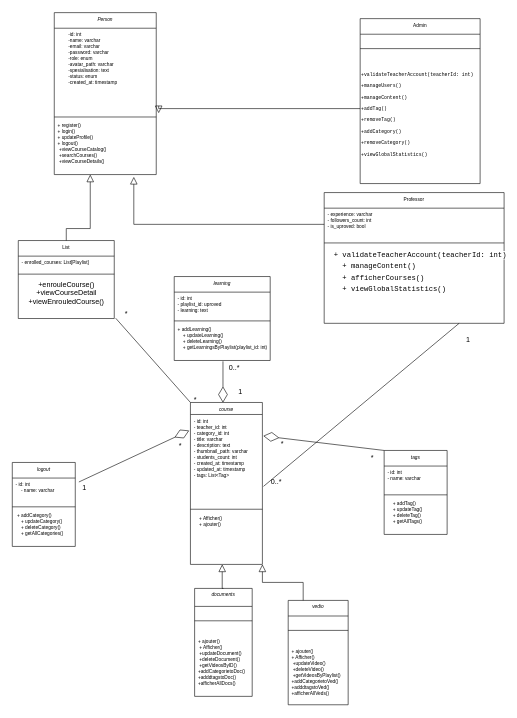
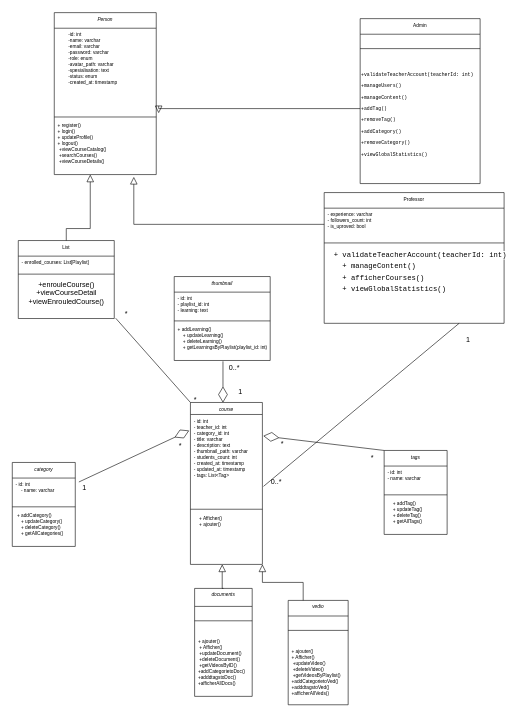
  <mxCell id="0" />
  <mxCell id="1" parent="0" />
  <mxCell id="2" value="Person" style="swimlane;fontStyle=2;align=center;verticalAlign=top;childLayout=stackLayout;horizontal=1;startSize=26;horizontalStack=0;resizeParent=1;resizeLast=0;collapsible=1;marginBottom=0;rounded=0;shadow=0;strokeWidth=1;fontSize=8;" parent="1" vertex="1"><mxGeometry x="90" y="20" width="170" height="270" as="geometry"><mxRectangle x="230" y="140" width="160" height="26" as="alternateBounds" /></mxGeometry></mxCell>
  <mxCell id="3" value="        -id: int&#10;        -name: varchar&#10;        -email: varchar&#10;        -password: varchar&#10;        -role: enum&#10;        -avatar_path: varchar&#10;        -spesialisation: text&#10;        -status: enum&#10;        -created_at: timestamp" style="text;align=left;verticalAlign=top;spacingLeft=4;spacingRight=4;overflow=hidden;rotatable=0;points=[[0,0.5],[1,0.5]];portConstraint=eastwest;fontColor=default;fontSize=8;labelBackgroundColor=none;" parent="2" vertex="1"><mxGeometry y="26" width="170" height="144" as="geometry" /></mxCell>
  <mxCell id="4" value="" style="line;html=1;strokeWidth=1;align=left;verticalAlign=middle;spacingTop=-1;spacingLeft=3;spacingRight=3;rotatable=0;labelPosition=right;points=[];portConstraint=eastwest;fontSize=8;" parent="2" vertex="1"><mxGeometry y="170" width="170" height="8" as="geometry" /></mxCell>
  <mxCell id="5" value="+ register()&#10;+ login()&#10;+ updateProfile()&#10;+ logout()&#10; +viewCourseCatalog()&#10; +searchCourses()&#10; +viewCourseDetails()" style="text;align=left;verticalAlign=top;spacingLeft=4;spacingRight=4;overflow=hidden;rotatable=0;points=[[0,0.5],[1,0.5]];portConstraint=eastwest;fontColor=default;fontSize=8;" parent="2" vertex="1"><mxGeometry y="178" width="170" height="92" as="geometry" /></mxCell>
  <mxCell id="6" value="List" style="swimlane;fontStyle=0;align=center;verticalAlign=top;childLayout=stackLayout;horizontal=1;startSize=26;horizontalStack=0;resizeParent=1;resizeLast=0;collapsible=1;marginBottom=0;rounded=0;shadow=0;strokeWidth=1;fontSize=8;" parent="1" vertex="1"><mxGeometry x="30" y="400" width="160" height="130" as="geometry"><mxRectangle x="130" y="380" width="160" height="26" as="alternateBounds" /></mxGeometry></mxCell>
  <mxCell id="7" value="- enrolled_courses: List[Playlist]&#10;" style="text;align=left;verticalAlign=top;spacingLeft=4;spacingRight=4;overflow=hidden;rotatable=0;points=[[0,0.5],[1,0.5]];portConstraint=eastwest;rounded=0;shadow=0;html=0;fontColor=default;fontSize=8;" parent="6" vertex="1"><mxGeometry y="26" width="160" height="26" as="geometry" /></mxCell>
  <mxCell id="8" value="" style="line;html=1;strokeWidth=1;align=left;verticalAlign=middle;spacingTop=-1;spacingLeft=3;spacingRight=3;rotatable=0;labelPosition=right;points=[];portConstraint=eastwest;fontSize=8;" parent="6" vertex="1"><mxGeometry y="52" width="160" height="8" as="geometry" /></mxCell>
  <mxCell id="9" value="+enrouleCourse()&lt;div&gt;+viewCourseDetail&lt;/div&gt;&lt;div&gt;+viewEnrouledCourse()&lt;br&gt;&lt;div&gt;&lt;br&gt;&lt;/div&gt;&lt;/div&gt;" style="text;html=1;align=center;verticalAlign=middle;resizable=0;points=[];autosize=1;strokeColor=none;fillColor=none;" vertex="1" parent="6"><mxGeometry y="60" width="160" height="70" as="geometry" /></mxCell>
  <mxCell id="10" value="" style="endArrow=block;endSize=10;endFill=0;shadow=0;strokeWidth=1;rounded=0;curved=0;edgeStyle=elbowEdgeStyle;elbow=vertical;fontSize=8;exitX=0.5;exitY=0;exitDx=0;exitDy=0;" parent="1" source="6" target="2" edge="1"><mxGeometry width="160" relative="1" as="geometry"><mxPoint x="70" y="103" as="sourcePoint" /><mxPoint x="70" y="103" as="targetPoint" /><Array as="points"><mxPoint x="150" y="380" /></Array></mxGeometry></mxCell>
  <mxCell id="11" value="Professor" style="swimlane;fontStyle=0;align=center;verticalAlign=top;childLayout=stackLayout;horizontal=1;startSize=26;horizontalStack=0;resizeParent=1;resizeLast=0;collapsible=1;marginBottom=0;rounded=0;shadow=0;strokeWidth=1;fontSize=8;" parent="1" vertex="1"><mxGeometry x="540" y="320" width="300" height="218" as="geometry"><mxRectangle x="340" y="380" width="170" height="26" as="alternateBounds" /></mxGeometry></mxCell>
  <mxCell id="12" value="- experience: varchar&#10;- followers_count: int&#10;- is_uproved: bool" style="text;align=left;verticalAlign=top;spacingLeft=4;spacingRight=4;overflow=hidden;rotatable=0;points=[[0,0.5],[1,0.5]];portConstraint=eastwest;fontColor=default;fontSize=8;strokeWidth=5;" parent="11" vertex="1"><mxGeometry y="26" width="300" height="54" as="geometry" /></mxCell>
  <mxCell id="13" value="" style="line;html=1;strokeWidth=1;align=left;verticalAlign=middle;spacingTop=-1;spacingLeft=3;spacingRight=3;rotatable=0;labelPosition=right;points=[];portConstraint=eastwest;fontSize=8;" parent="11" vertex="1"><mxGeometry y="80" width="300" height="8" as="geometry" /></mxCell>
  <mxCell id="14" value="&lt;div style=&quot;font-family: Consolas, &amp;quot;Courier New&amp;quot;, monospace; line-height: 19px;&quot;&gt;&lt;div style=&quot;font-size: 12px;&quot;&gt;&lt;div style=&quot;line-height: 19px;&quot;&gt;&lt;div style=&quot;&quot;&gt;&lt;span style=&quot;background-color: light-dark(#ffffff, var(--ge-dark-color, #121212));&quot;&gt;&lt;font style=&quot;color: rgb(0, 0, 0);&quot;&gt;&amp;nbsp; + validateTeacherAccount(teacherId: int)&lt;/font&gt;&lt;/span&gt;&lt;/div&gt;&lt;div style=&quot;&quot;&gt;&lt;span style=&quot;color: light-dark(rgb(0, 0, 0), rgb(237, 237, 237)); background-color: light-dark(#ffffff, var(--ge-dark-color, #121212));&quot;&gt;&amp;nbsp; &amp;nbsp; + manageContent()&lt;/span&gt;&lt;/div&gt;&lt;div style=&quot;&quot;&gt;&lt;span style=&quot;color: light-dark(rgb(0, 0, 0), rgb(237, 237, 237)); background-color: light-dark(#ffffff, var(--ge-dark-color, #121212));&quot;&gt;&amp;nbsp; &amp;nbsp;&amp;nbsp;&lt;/span&gt;&lt;span style=&quot;background-color: light-dark(#ffffff, var(--ge-dark-color, #121212)); color: light-dark(rgb(0, 0, 0), rgb(237, 237, 237));&quot;&gt;+ afficherCourses()&lt;/span&gt;&lt;/div&gt;&lt;div style=&quot;&quot;&gt;&lt;span style=&quot;color: light-dark(rgb(0, 0, 0), rgb(237, 237, 237)); background-color: light-dark(#ffffff, var(--ge-dark-color, #121212));&quot;&gt;&amp;nbsp; &amp;nbsp; + viewGlobalStatistics()&lt;/span&gt;&lt;/div&gt;&lt;/div&gt;&lt;/div&gt;&lt;/div&gt;" style="text;html=1;align=left;verticalAlign=middle;resizable=0;points=[];autosize=1;fontSize=8;" parent="11" vertex="1"><mxGeometry y="88" width="300" height="90" as="geometry" /></mxCell>
  <mxCell id="15" value="Admin" style="swimlane;fontStyle=0;align=center;verticalAlign=top;childLayout=stackLayout;horizontal=1;startSize=26;horizontalStack=0;resizeParent=1;resizeLast=0;collapsible=1;marginBottom=0;rounded=0;shadow=0;strokeWidth=1;strokeColor=default;fontSize=8;" parent="1" vertex="1"><mxGeometry x="600" y="30" width="200" height="275" as="geometry"><mxRectangle x="340" y="380" width="170" height="26" as="alternateBounds" /></mxGeometry></mxCell>
  <mxCell id="16" value="" style="line;html=1;strokeWidth=1;align=left;verticalAlign=middle;spacingTop=-1;spacingLeft=3;spacingRight=3;rotatable=0;labelPosition=right;points=[];portConstraint=eastwest;fontSize=8;" vertex="1" parent="15"><mxGeometry y="26" width="200" height="48" as="geometry" /></mxCell>
  <mxCell id="17" value="&lt;div style=&quot;font-family: Consolas, &amp;quot;Courier New&amp;quot;, monospace; line-height: 19px; white-space-collapse: preserve;&quot;&gt;&lt;div style=&quot;line-height: 19px;&quot;&gt;&lt;div style=&quot;line-height: 19px;&quot;&gt;&lt;div style=&quot;&quot;&gt;&lt;font style=&quot;&quot;&gt;+validateTeacherAccount(teacherId: int)&lt;/font&gt;&lt;/div&gt;&lt;div style=&quot;&quot;&gt;&lt;font style=&quot;&quot;&gt;&lt;span&gt;+&lt;/span&gt;&lt;span&gt;manageUsers&lt;/span&gt;&lt;span&gt;()&lt;/span&gt;&lt;/font&gt;&lt;/div&gt;&lt;div style=&quot;&quot;&gt;&lt;font style=&quot;&quot;&gt;&lt;span&gt;+&lt;/span&gt;&lt;span&gt;manageContent&lt;/span&gt;&lt;span&gt;()&lt;/span&gt;&lt;/font&gt;&lt;/div&gt;&lt;div style=&quot;&quot;&gt;&lt;font style=&quot;&quot;&gt;&lt;span&gt;+&lt;/span&gt;&lt;span&gt;addTag&lt;/span&gt;&lt;span&gt;()&lt;/span&gt;&lt;/font&gt;&lt;/div&gt;&lt;div style=&quot;&quot;&gt;&lt;font style=&quot;&quot;&gt;&lt;span&gt;+&lt;/span&gt;&lt;span&gt;removeTag&lt;/span&gt;&lt;span&gt;()&lt;/span&gt;&lt;/font&gt;&lt;/div&gt;&lt;div style=&quot;&quot;&gt;&lt;span style=&quot;background-color: transparent; color: light-dark(rgb(0, 0, 0), rgb(255, 255, 255));&quot;&gt;+&lt;/span&gt;&lt;span style=&quot;background-color: transparent; color: light-dark(rgb(0, 0, 0), rgb(255, 255, 255));&quot;&gt;addCategory&lt;/span&gt;&lt;span style=&quot;background-color: transparent; color: light-dark(rgb(0, 0, 0), rgb(255, 255, 255));&quot;&gt;()&lt;/span&gt;&lt;/div&gt;&lt;div style=&quot;&quot;&gt;&lt;font style=&quot;&quot;&gt;&lt;span&gt;+&lt;/span&gt;&lt;span&gt;removeCategory&lt;/span&gt;&lt;span&gt;()&lt;/span&gt;&lt;/font&gt;&lt;/div&gt;&lt;div style=&quot;&quot;&gt;&lt;span style=&quot;background-color: transparent; color: light-dark(rgb(0, 0, 0), rgb(255, 255, 255));&quot;&gt;+&lt;/span&gt;&lt;span style=&quot;background-color: transparent; color: light-dark(rgb(0, 0, 0), rgb(255, 255, 255));&quot;&gt;viewGlobalStatistics&lt;/span&gt;&lt;span style=&quot;background-color: transparent; color: light-dark(rgb(0, 0, 0), rgb(255, 255, 255));&quot;&gt;()&lt;/span&gt;&lt;/div&gt;&lt;/div&gt;&lt;/div&gt;&lt;/div&gt;" style="text;html=1;align=left;verticalAlign=middle;resizable=0;points=[];autosize=1;strokeColor=none;fillColor=none;fontSize=8;" parent="15" vertex="1"><mxGeometry y="74" width="200" height="170" as="geometry" /></mxCell>
  <mxCell id="18" value="vedio" style="swimlane;fontStyle=2;align=center;verticalAlign=top;childLayout=stackLayout;horizontal=1;startSize=26;horizontalStack=0;resizeParent=1;resizeLast=0;collapsible=1;marginBottom=0;rounded=0;shadow=0;strokeWidth=1;fontSize=8;" parent="1" vertex="1"><mxGeometry x="480" y="1000" width="100" height="174" as="geometry"><mxRectangle x="230" y="140" width="160" height="26" as="alternateBounds" /></mxGeometry></mxCell>
  <mxCell id="19" value="" style="line;html=1;strokeWidth=1;align=left;verticalAlign=middle;spacingTop=-1;spacingLeft=3;spacingRight=3;rotatable=0;labelPosition=right;points=[];portConstraint=eastwest;fontSize=8;" parent="18" vertex="1"><mxGeometry y="26" width="100" height="48" as="geometry" /></mxCell>
  <mxCell id="20" value="+ ajouter()&#10;+ Afficher()&#10; +updateVideo()&#10; +deleteVideo()&#10; +getVideosByPlaylist()&#10;+addCategorietoVed()&#10;+adddtagstoVed()&#10;+afficherAllVeds()" style="text;align=left;verticalAlign=top;spacingLeft=4;spacingRight=4;overflow=hidden;rotatable=0;points=[[0,0.5],[1,0.5]];portConstraint=eastwest;fontColor=default;fontSize=8;" parent="18" vertex="1"><mxGeometry y="74" width="100" height="100" as="geometry" /></mxCell>
  <mxCell id="21" value="" style="endArrow=block;endSize=10;endFill=0;shadow=0;strokeWidth=1;rounded=0;curved=0;edgeStyle=elbowEdgeStyle;elbow=vertical;fontSize=8;exitX=0;exitY=0.5;exitDx=0;exitDy=0;entryX=0.78;entryY=1.042;entryDx=0;entryDy=0;entryPerimeter=0;" parent="1" source="12" target="5" edge="1"><mxGeometry width="160" relative="1" as="geometry"><mxPoint x="160" y="500" as="sourcePoint" /><mxPoint x="160" y="300" as="targetPoint" /><Array as="points"><mxPoint x="390" y="373" /></Array></mxGeometry></mxCell>
  <mxCell id="22" value="" style="endArrow=block;endSize=10;endFill=0;shadow=0;strokeWidth=1;rounded=0;curved=0;edgeStyle=elbowEdgeStyle;elbow=vertical;fontSize=8;entryX=1.024;entryY=0.984;entryDx=0;entryDy=0;entryPerimeter=0;" parent="1" target="3" edge="1"><mxGeometry width="160" relative="1" as="geometry"><mxPoint x="600" y="180" as="sourcePoint" /><mxPoint x="270" y="140" as="targetPoint" /><Array as="points"><mxPoint x="430" y="180" /></Array></mxGeometry></mxCell>
  <mxCell id="23" value="" style="endArrow=none;html=1;rounded=0;exitX=1.014;exitY=0.597;exitDx=0;exitDy=0;exitPerimeter=0;entryX=0.75;entryY=1;entryDx=0;entryDy=0;" parent="1" target="11" edge="1"><mxGeometry width="50" height="50" relative="1" as="geometry"><mxPoint x="438.82" y="809.878" as="sourcePoint" /><mxPoint x="477" y="660" as="targetPoint" /><Array as="points" /></mxGeometry></mxCell>
- <mxCell id="24" value="logout" style="swimlane;fontStyle=2;align=center;verticalAlign=top;childLayout=stackLayout;horizontal=1;startSize=26;horizontalStack=0;resizeParent=1;resizeLast=0;collapsible=1;marginBottom=0;rounded=0;shadow=0;strokeWidth=1;fontSize=8;" parent="1" vertex="1"><mxGeometry x="20" y="770" width="105" height="140" as="geometry"><mxRectangle x="230" y="140" width="160" height="26" as="alternateBounds" /></mxGeometry></mxCell>
+ <mxCell id="24" value="category" style="swimlane;fontStyle=2;align=center;verticalAlign=top;childLayout=stackLayout;horizontal=1;startSize=26;horizontalStack=0;resizeParent=1;resizeLast=0;collapsible=1;marginBottom=0;rounded=0;shadow=0;strokeWidth=1;fontSize=8;" parent="1" vertex="1"><mxGeometry x="20" y="770" width="105" height="140" as="geometry"><mxRectangle x="230" y="140" width="160" height="26" as="alternateBounds" /></mxGeometry></mxCell>
  <mxCell id="25" value="- id: int&#10;    - name: varchar" style="text;align=left;verticalAlign=top;spacingLeft=4;spacingRight=4;overflow=hidden;rotatable=0;points=[[0,0.5],[1,0.5]];portConstraint=eastwest;fontColor=default;fontSize=8;" parent="24" vertex="1"><mxGeometry y="26" width="105" height="44" as="geometry" /></mxCell>
  <mxCell id="26" value="" style="line;html=1;strokeWidth=1;align=left;verticalAlign=middle;spacingTop=-1;spacingLeft=3;spacingRight=3;rotatable=0;labelPosition=right;points=[];portConstraint=eastwest;fontSize=8;" parent="24" vertex="1"><mxGeometry y="70" width="105" height="8" as="geometry" /></mxCell>
  <mxCell id="27" value=" + addCategory()&#10;    + updateCategory()&#10;    + deleteCategory()&#10;    + getAllCategories()" style="text;align=left;verticalAlign=top;spacingLeft=4;spacingRight=4;overflow=hidden;rotatable=0;points=[[0,0.5],[1,0.5]];portConstraint=eastwest;fontColor=default;fontSize=8;" parent="24" vertex="1"><mxGeometry y="78" width="105" height="62" as="geometry" /></mxCell>
  <mxCell id="28" value="tags" style="swimlane;fontStyle=2;align=center;verticalAlign=top;childLayout=stackLayout;horizontal=1;startSize=26;horizontalStack=0;resizeParent=1;resizeLast=0;collapsible=1;marginBottom=0;rounded=0;shadow=0;strokeWidth=1;fontSize=8;" parent="1" vertex="1"><mxGeometry x="640" y="750" width="105" height="140" as="geometry"><mxRectangle x="230" y="140" width="160" height="26" as="alternateBounds" /></mxGeometry></mxCell>
  <mxCell id="29" value="- id: int&#10;- name: varchar" style="text;align=left;verticalAlign=top;spacingLeft=4;spacingRight=4;overflow=hidden;rotatable=0;points=[[0,0.5],[1,0.5]];portConstraint=eastwest;fontColor=default;fontSize=8;" parent="28" vertex="1"><mxGeometry y="26" width="105" height="44" as="geometry" /></mxCell>
  <mxCell id="30" value="" style="line;html=1;strokeWidth=1;align=left;verticalAlign=middle;spacingTop=-1;spacingLeft=3;spacingRight=3;rotatable=0;labelPosition=right;points=[];portConstraint=eastwest;fontSize=8;" parent="28" vertex="1"><mxGeometry y="70" width="105" height="8" as="geometry" /></mxCell>
  <mxCell id="31" value="    + addTag()&#10;    + updateTag()&#10;    + deleteTag()&#10;    + getAllTags()" style="text;align=left;verticalAlign=top;spacingLeft=4;spacingRight=4;overflow=hidden;rotatable=0;points=[[0,0.5],[1,0.5]];portConstraint=eastwest;fontColor=default;fontSize=8;" parent="28" vertex="1"><mxGeometry y="78" width="105" height="62" as="geometry" /></mxCell>
  <mxCell id="32" value="course" style="swimlane;fontStyle=2;align=center;verticalAlign=top;childLayout=stackLayout;horizontal=1;startSize=20;horizontalStack=0;resizeParent=1;resizeLast=0;collapsible=1;marginBottom=0;rounded=0;shadow=0;strokeWidth=1;fontSize=8;" parent="1" vertex="1"><mxGeometry x="317" y="670" width="120" height="270" as="geometry"><mxRectangle x="230" y="140" width="160" height="26" as="alternateBounds" /></mxGeometry></mxCell>
  <mxCell id="33" value="- id: int&#10;- teacher_id: int&#10;- category_id: int&#10;- title: varchar&#10;- description: text&#10;- thumbnail_path: varchar&#10;- students_count: int&#10;- created_at: timestamp&#10;- updated_at: timestamp&#10;- tags: List&lt;Tag&gt;" style="text;align=left;verticalAlign=top;spacingLeft=4;spacingRight=4;overflow=hidden;rotatable=0;points=[[0,0.5],[1,0.5]];portConstraint=eastwest;fontColor=default;fontSize=8;" parent="32" vertex="1"><mxGeometry y="20" width="120" height="154" as="geometry" /></mxCell>
  <mxCell id="34" value="" style="line;html=1;strokeWidth=1;align=left;verticalAlign=middle;spacingTop=-1;spacingLeft=3;spacingRight=3;rotatable=0;labelPosition=right;points=[];portConstraint=eastwest;fontSize=8;" parent="32" vertex="1"><mxGeometry y="174" width="120" height="8" as="geometry" /></mxCell>
  <mxCell id="35" value="    + Afficher()&#10;    + ajouter()" style="text;align=left;verticalAlign=top;spacingLeft=4;spacingRight=4;overflow=hidden;rotatable=0;points=[[0,0.5],[1,0.5]];portConstraint=eastwest;fontColor=default;fontSize=8;" parent="32" vertex="1"><mxGeometry y="182" width="120" height="42" as="geometry" /></mxCell>
- <mxCell id="36" value="learning" style="swimlane;fontStyle=2;align=center;verticalAlign=top;childLayout=stackLayout;horizontal=1;startSize=26;horizontalStack=0;resizeParent=1;resizeLast=0;collapsible=1;marginBottom=0;rounded=0;shadow=0;strokeWidth=1;fontSize=8;" parent="1" vertex="1"><mxGeometry x="290" y="460" width="160" height="140" as="geometry"><mxRectangle x="230" y="140" width="160" height="26" as="alternateBounds" /></mxGeometry></mxCell>
- <mxCell id="37" value="- id: int&#10;- playlist_id: uproved&#10;- learning: text" style="text;align=left;verticalAlign=top;spacingLeft=4;spacingRight=4;overflow=hidden;rotatable=0;points=[[0,0.5],[1,0.5]];portConstraint=eastwest;fontColor=default;fontSize=8;" parent="36" vertex="1"><mxGeometry y="26" width="160" height="44" as="geometry" /></mxCell>
+ <mxCell id="36" value="thumbnail" style="swimlane;fontStyle=2;align=center;verticalAlign=top;childLayout=stackLayout;horizontal=1;startSize=26;horizontalStack=0;resizeParent=1;resizeLast=0;collapsible=1;marginBottom=0;rounded=0;shadow=0;strokeWidth=1;fontSize=8;" parent="1" vertex="1"><mxGeometry x="290" y="460" width="160" height="140" as="geometry"><mxRectangle x="230" y="140" width="160" height="26" as="alternateBounds" /></mxGeometry></mxCell>
+ <mxCell id="37" value="- id: int&#10;- playlist_id: int&#10;- learning: text" style="text;align=left;verticalAlign=top;spacingLeft=4;spacingRight=4;overflow=hidden;rotatable=0;points=[[0,0.5],[1,0.5]];portConstraint=eastwest;fontColor=default;fontSize=8;" parent="36" vertex="1"><mxGeometry y="26" width="160" height="44" as="geometry" /></mxCell>
  <mxCell id="38" value="" style="line;html=1;strokeWidth=1;align=left;verticalAlign=middle;spacingTop=-1;spacingLeft=3;spacingRight=3;rotatable=0;labelPosition=right;points=[];portConstraint=eastwest;fontSize=8;" parent="36" vertex="1"><mxGeometry y="70" width="160" height="8" as="geometry" /></mxCell>
  <mxCell id="39" value="+ addLearning()&#10;    + updateLearning()&#10;    + deleteLearning()&#10;    + getLearningsByPlaylist(playlist_id: int)" style="text;align=left;verticalAlign=top;spacingLeft=4;spacingRight=4;overflow=hidden;rotatable=0;points=[[0,0.5],[1,0.5]];portConstraint=eastwest;fontColor=default;fontSize=8;" parent="36" vertex="1"><mxGeometry y="78" width="160" height="62" as="geometry" /></mxCell>
  <mxCell id="40" value="documents" style="swimlane;fontStyle=2;align=center;verticalAlign=top;childLayout=stackLayout;horizontal=1;startSize=30;horizontalStack=0;resizeParent=1;resizeLast=0;collapsible=1;marginBottom=0;rounded=0;shadow=0;strokeWidth=1;fontSize=8;" vertex="1" parent="1"><mxGeometry x="324" y="980" width="96" height="180" as="geometry"><mxRectangle x="230" y="140" width="160" height="26" as="alternateBounds" /></mxGeometry></mxCell>
  <mxCell id="41" value="" style="line;html=1;strokeWidth=1;align=left;verticalAlign=middle;spacingTop=-1;spacingLeft=3;spacingRight=3;rotatable=0;labelPosition=right;points=[];portConstraint=eastwest;fontSize=8;" vertex="1" parent="40"><mxGeometry y="30" width="96" height="48" as="geometry" /></mxCell>
  <mxCell id="42" value="+ ajouter()&#10; + Afficher()&#10; +updateDocument()&#10; +deleteDocument()&#10; +getVideosByID()&#10;+addCategorietoDoc()&#10;+adddtagstoDoc()&#10;+afficherAllDocs()" style="text;align=left;verticalAlign=top;spacingLeft=4;spacingRight=4;overflow=hidden;rotatable=0;points=[[0,0.5],[1,0.5]];portConstraint=eastwest;fontColor=default;fontSize=8;" vertex="1" parent="40"><mxGeometry y="78" width="96" height="102" as="geometry" /></mxCell>
  <mxCell id="43" value="" style="endArrow=diamondThin;endFill=0;endSize=24;html=1;rounded=0;exitX=1.057;exitY=0.149;exitDx=0;exitDy=0;exitPerimeter=0;entryX=-0.017;entryY=0.174;entryDx=0;entryDy=0;entryPerimeter=0;" edge="1" parent="1" source="25" target="33"><mxGeometry width="160" relative="1" as="geometry"><mxPoint x="180" y="640" as="sourcePoint" /><mxPoint x="340" y="640" as="targetPoint" /></mxGeometry></mxCell>
  <mxCell id="44" value="" style="endArrow=diamondThin;endFill=0;endSize=24;html=1;rounded=0;exitX=0;exitY=0;exitDx=0;exitDy=0;entryX=1.012;entryY=0.232;entryDx=0;entryDy=0;entryPerimeter=0;" edge="1" parent="1" source="28" target="33"><mxGeometry width="160" relative="1" as="geometry"><mxPoint x="150" y="990" as="sourcePoint" /><mxPoint x="450" y="740" as="targetPoint" /></mxGeometry></mxCell>
  <mxCell id="45" value="" style="endArrow=none;startArrow=none;endFill=0;startFill=0;endSize=8;html=1;verticalAlign=bottom;labelBackgroundColor=none;strokeWidth=1;rounded=0;exitX=1.015;exitY=0.993;exitDx=0;exitDy=0;exitPerimeter=0;entryX=0;entryY=0;entryDx=0;entryDy=0;" edge="1" parent="1" source="9" target="32"><mxGeometry width="160" relative="1" as="geometry"><mxPoint x="290" y="690" as="sourcePoint" /><mxPoint x="280" y="610" as="targetPoint" /></mxGeometry></mxCell>
  <mxCell id="46" value="*" style="text;html=1;align=center;verticalAlign=middle;resizable=0;points=[];autosize=1;strokeColor=none;fillColor=none;" vertex="1" parent="1"><mxGeometry x="195" y="508" width="30" height="30" as="geometry" /></mxCell>
  <mxCell id="47" value="*" style="text;html=1;align=center;verticalAlign=middle;resizable=0;points=[];autosize=1;strokeColor=none;fillColor=none;" vertex="1" parent="1"><mxGeometry x="310" y="650" width="30" height="30" as="geometry" /></mxCell>
  <mxCell id="48" value="" style="endArrow=block;endSize=10;endFill=0;shadow=0;strokeWidth=1;rounded=0;curved=0;edgeStyle=elbowEdgeStyle;elbow=vertical;fontSize=8;entryX=1;entryY=1;entryDx=0;entryDy=0;exitX=0.25;exitY=0;exitDx=0;exitDy=0;" edge="1" parent="1" source="18" target="32"><mxGeometry width="160" relative="1" as="geometry"><mxPoint x="520" y="970" as="sourcePoint" /><mxPoint x="460" y="890" as="targetPoint" /><Array as="points"><mxPoint x="490" y="970" /></Array></mxGeometry></mxCell>
  <mxCell id="49" value="" style="endArrow=block;endSize=10;endFill=0;shadow=0;strokeWidth=1;rounded=0;curved=0;edgeStyle=elbowEdgeStyle;elbow=vertical;fontSize=8;exitX=0.5;exitY=0;exitDx=0;exitDy=0;" edge="1" parent="1" source="40"><mxGeometry width="160" relative="1" as="geometry"><mxPoint x="360" y="1000" as="sourcePoint" /><mxPoint x="370" y="940" as="targetPoint" /><Array as="points"><mxPoint x="500" y="980" /></Array></mxGeometry></mxCell>
  <mxCell id="50" value="1" style="text;html=1;align=center;verticalAlign=middle;resizable=0;points=[];autosize=1;strokeColor=none;fillColor=none;" vertex="1" parent="1"><mxGeometry x="765" y="550" width="30" height="30" as="geometry" /></mxCell>
  <mxCell id="51" value="0..*" style="text;html=1;align=center;verticalAlign=middle;resizable=0;points=[];autosize=1;strokeColor=none;fillColor=none;" vertex="1" parent="1"><mxGeometry x="440" y="788" width="40" height="30" as="geometry" /></mxCell>
  <mxCell id="52" value="0..*" style="text;html=1;align=center;verticalAlign=middle;resizable=0;points=[];autosize=1;strokeColor=none;fillColor=none;" vertex="1" parent="1"><mxGeometry x="370" y="598" width="40" height="30" as="geometry" /></mxCell>
  <mxCell id="53" value="1" style="text;html=1;align=center;verticalAlign=middle;resizable=0;points=[];autosize=1;strokeColor=none;fillColor=none;" vertex="1" parent="1"><mxGeometry x="385" y="638" width="30" height="30" as="geometry" /></mxCell>
  <mxCell id="54" value="" style="endArrow=diamondThin;endFill=0;endSize=24;html=1;rounded=0;entryX=0.452;entryY=0.001;entryDx=0;entryDy=0;entryPerimeter=0;exitX=0.508;exitY=1.022;exitDx=0;exitDy=0;exitPerimeter=0;" edge="1" parent="1" source="39" target="32"><mxGeometry width="160" relative="1" as="geometry"><mxPoint x="370" y="610" as="sourcePoint" /><mxPoint x="370" y="660" as="targetPoint" /></mxGeometry></mxCell>
  <mxCell id="55" value="1" style="text;html=1;align=center;verticalAlign=middle;resizable=0;points=[];autosize=1;strokeColor=none;fillColor=none;" vertex="1" parent="1"><mxGeometry x="125" y="798" width="30" height="30" as="geometry" /></mxCell>
  <mxCell id="56" value="*" style="text;html=1;align=center;verticalAlign=middle;resizable=0;points=[];autosize=1;strokeColor=none;fillColor=none;" vertex="1" parent="1"><mxGeometry x="285" y="728" width="30" height="30" as="geometry" /></mxCell>
  <mxCell id="57" value="*" style="text;html=1;align=center;verticalAlign=middle;resizable=0;points=[];autosize=1;strokeColor=none;fillColor=none;" vertex="1" parent="1"><mxGeometry x="605" y="748" width="30" height="30" as="geometry" /></mxCell>
  <mxCell id="58" value="*" style="text;html=1;align=center;verticalAlign=middle;resizable=0;points=[];autosize=1;strokeColor=none;fillColor=none;" vertex="1" parent="1"><mxGeometry x="455" y="724" width="30" height="30" as="geometry" /></mxCell>
